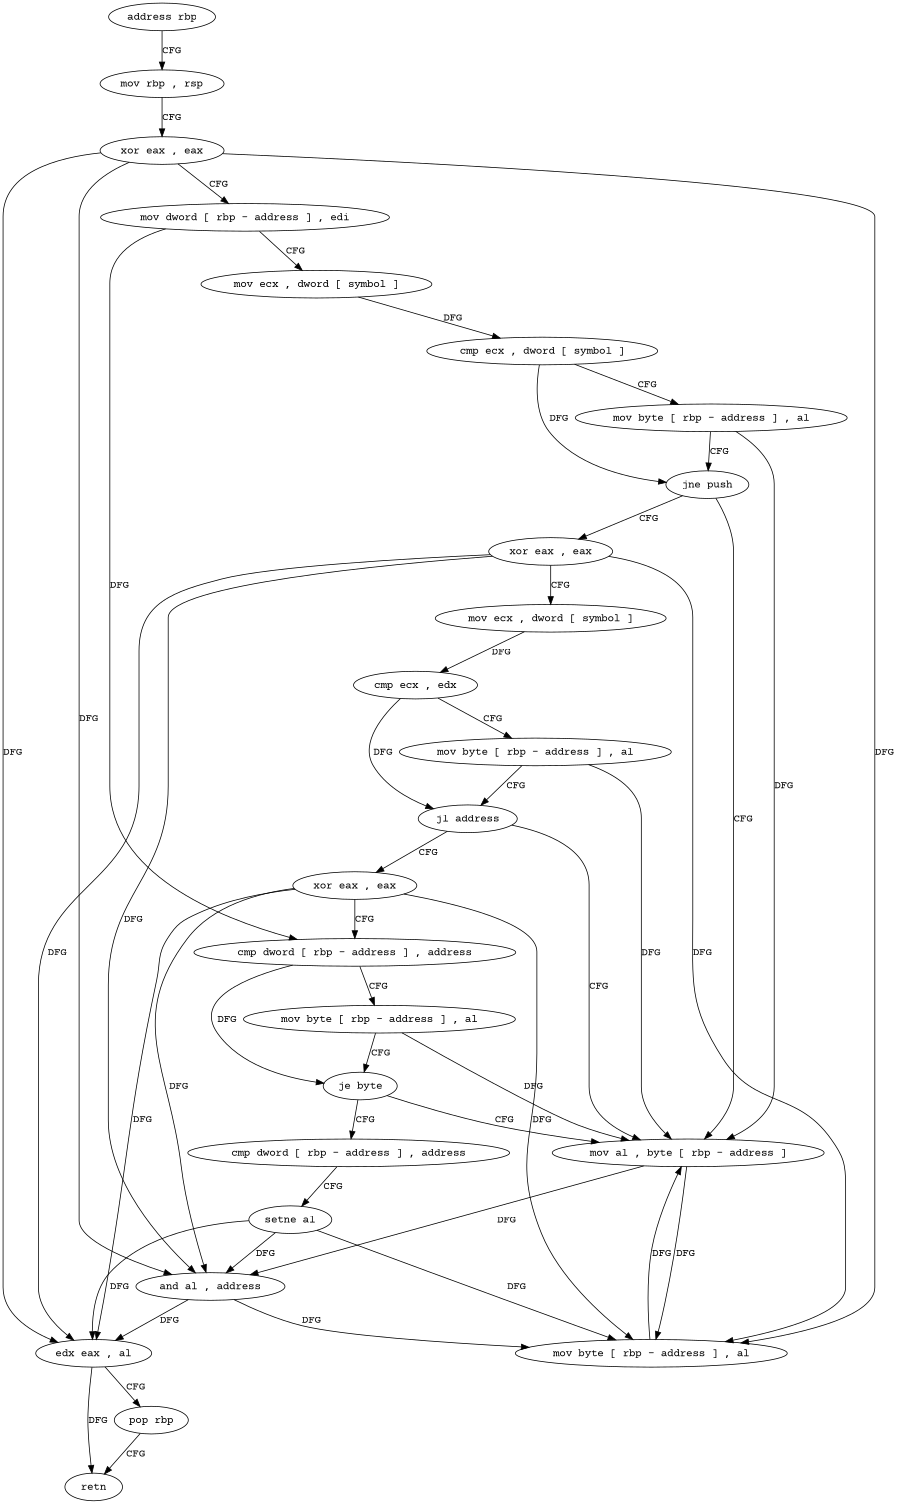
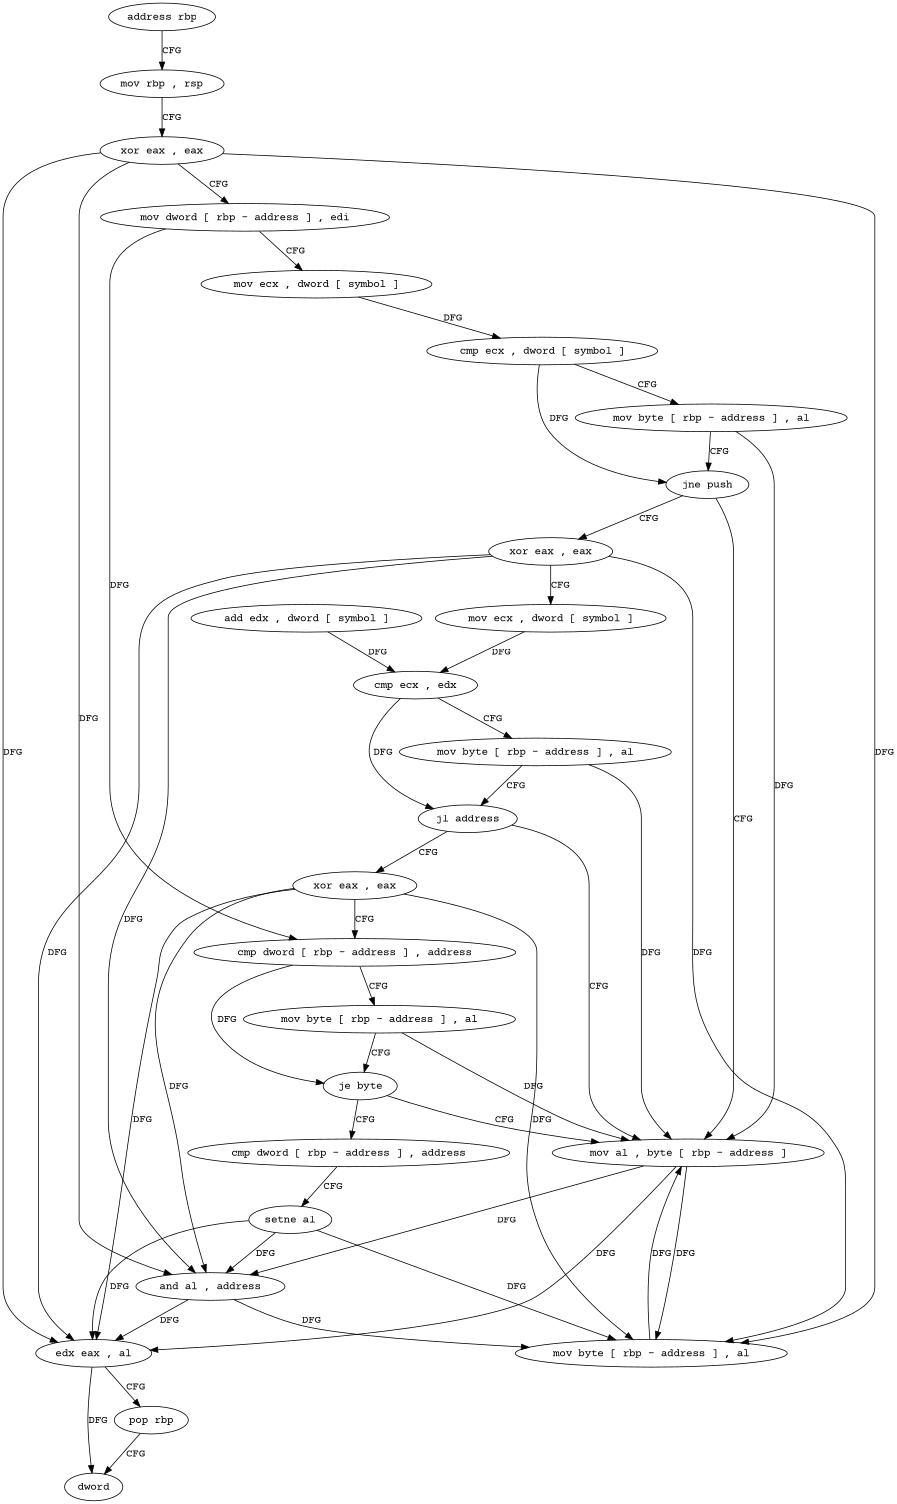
  digraph {
    fontname="Courier Prime"
    node [fontname="Courier Prime"]
    edge [fontname="Courier Prime"]
    n1 [label="address rbp"]
    n2 [label="mov rbp , rsp"]
    n3 [label="xor eax , eax"]
    n4 [label="mov dword [ rbp - address ] , edi"]
    n5 [label="and al , address"]
    n6 [label="edx eax , al"]
    n7 [label="mov byte [ rbp - address ] , al"]
    n8 [label="mov ecx , dword [ symbol ]"]
    n9 [label="cmp dword [ rbp - address ] , address"]
    n10 [label="pop rbp"]
-   n11 [label=retn]
+   n11 [label=dword]
    n12 [label="mov al , byte [ rbp - address ]"]
    n13 [label="cmp ecx , dword [ symbol ]"]
    n14 [label="mov byte [ rbp - address ] , al"]
    n15 [label="je byte"]
    n16 [label="setne al"]
    n17 [label="mov byte [ rbp - address ] , al"]
    n18 [label="jne push"]
    n19 [label="xor eax , eax"]
    n20 [label="mov ecx , dword [ symbol ]"]
    n21 [label="cmp ecx , edx"]
    n22 [label="mov byte [ rbp - address ] , al"]
    n23 [label="jl address"]
+   n24 [label="add edx , dword [ symbol ]"]
    n25 [label="xor eax , eax"]
    n26 [label="cmp dword [ rbp - address ] , address"]
    n1 -> n2 [label=CFG]
    n2 -> n3 [label=CFG]
    n3 -> n4 [label=CFG]
    n3 -> n5 [label=DFG]
    n3 -> n6 [label=DFG]
    n3 -> n7 [label=DFG]
    n4 -> n8 [label=CFG]
    n4 -> n9 [label=DFG]
    n5 -> n6 [label=DFG]
    n5 -> n7 [label=DFG]
    n6 -> n10 [label=CFG]
    n6 -> n11 [label=DFG]
    n7 -> n12 [label=DFG]
    n8 -> n13 [label=DFG]
    n9 -> n14 [label=CFG]
    n9 -> n15 [label=DFG]
    n10 -> n11 [label=CFG]
    n12 -> n5 [label=DFG]
+   n12 -> n6 [label=DFG]
    n12 -> n7 [label=DFG]
    n13 -> n17 [label=CFG]
    n13 -> n18 [label=DFG]
    n14 -> n12 [label=DFG]
    n14 -> n15 [label=CFG]
    n15 -> n12 [label=CFG]
    n15 -> n26 [label=CFG]
    n16 -> n5 [label=DFG]
    n16 -> n6 [label=DFG]
    n16 -> n7 [label=DFG]
    n17 -> n12 [label=DFG]
    n17 -> n18 [label=CFG]
    n18 -> n12 [label=CFG]
    n18 -> n19 [label=CFG]
    n19 -> n5 [label=DFG]
    n19 -> n6 [label=DFG]
    n19 -> n7 [label=DFG]
    n19 -> n20 [label=CFG]
    n20 -> n21 [label=DFG]
    n21 -> n22 [label=CFG]
    n21 -> n23 [label=DFG]
    n22 -> n12 [label=DFG]
    n22 -> n23 [label=CFG]
    n23 -> n12 [label=CFG]
    n23 -> n25 [label=CFG]
+   n24 -> n21 [label=DFG]
    n25 -> n5 [label=DFG]
    n25 -> n6 [label=DFG]
    n25 -> n7 [label=DFG]
    n25 -> n9 [label=CFG]
    n26 -> n16 [label=CFG]
  }
